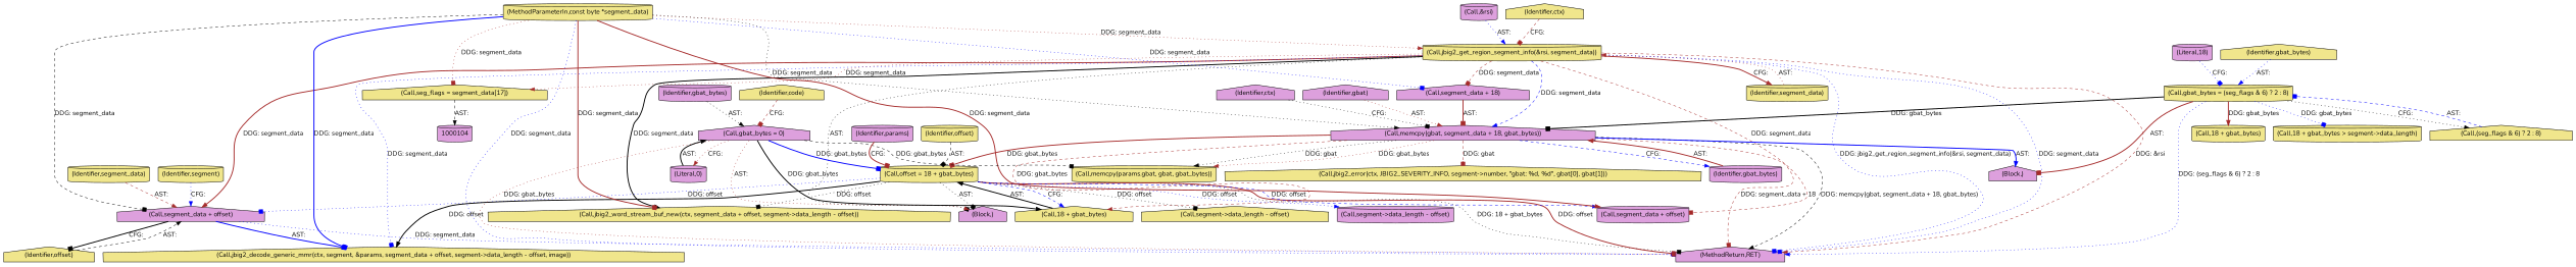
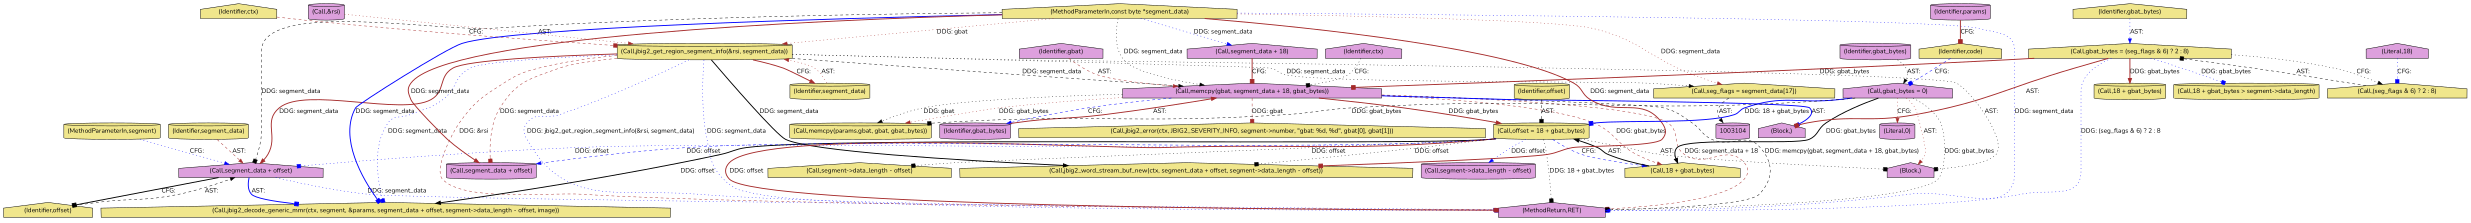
  digraph {
    fontname=Nunito
    node [fillcolor=khaki fontname=Nunito shape=house style=filled]
    edge [arrowhead=normal color=brown fontname=Nunito style=dotted]
    n1 [fillcolor=plum label="(Call,segment_data + offset)"]
    n2 [label="(Call,jbig2_decode_generic_mmr(ctx, segment, &params, segment_data + offset, segment->data_length - offset, image))"]
    n3 [fillcolor=plum label="(MethodReturn,RET)"]
    n4 [label="(Identifier,offset)"]
    n5 [label="(Call,jbig2_get_region_segment_info(&rsi, segment_data))" shape=cylinder]
    n6 [fillcolor=plum label="(Call,memcpy(gbat, segment_data + 18, gbat_bytes))"]
    n7 [fillcolor=plum label="(Call,segment_data + offset)" shape=cylinder]
    n8 [label="(Identifier,segment_data)" shape=cylinder]
    n9 [label="(Call,seg_flags = segment_data[17])"]
    n10 [fillcolor=plum label="(Block,)"]
    n11 [label="(Call,jbig2_word_stream_buf_new(ctx, segment_data + offset, segment->data_length - offset))"]
    n12 [fillcolor=plum label="(Call,segment_data + 18)"]
    n13 [label="(Call,offset = 18 + gbat_bytes)" shape=cylinder]
    n14 [label="(Call,18 + gbat_bytes)"]
    n15 [label="(Call,memcpy(params.gbat, gbat, gbat_bytes))" shape=cylinder]
    n16 [label="(Call,jbig2_error(ctx, JBIG2_SEVERITY_INFO, segment->number, \"gbat: %d, %d\", gbat[0], gbat[1]))"]
    n17 [fillcolor=plum label="(Identifier,gbat_bytes)" shape=cylinder]
    n18 [fillcolor=plum label="(Block,)"]
-   1000104 [fillcolor=plum shape=cylinder]
-   n20 [label="(MethodParameterIn,const byte *segment_data)" shape=cylinder]
+   1000104 [fillcolor=plum shape=cylinder label=1003104]
+   n20 [label="(MethodParameterIn,const byte *segment_data)"]
    n21 [label="(Call,segment->data_length - offset)"]
    n22 [fillcolor=plum label="(Call,segment->data_length - offset)" shape=cylinder]
    n23 [fillcolor=plum label="(Call,gbat_bytes = 0)"]
    n24 [fillcolor=plum label="(Literal,0)" shape=cylinder]
-   n25 [label="(Call,gbat_bytes = (seg_flags & 6) ? 2 : 8)" shape=cylinder]
+   n25 [label="(Call,gbat_bytes = (seg_flags & 6) ? 2 : 8)"]
    n26 [label="(Call,18 + gbat_bytes)" shape=cylinder]
    n27 [label="(Call,18 + gbat_bytes > segment->data_length)" shape=cylinder]
    n28 [label="(Call,(seg_flags & 6) ? 2 : 8)"]
    n29 [label="(Identifier,code)"]
    n30 [label="(Identifier,segment_data)" shape=cylinder]
-   n31 [label="(Identifier,segment)" shape=cylinder]
-   n32 [fillcolor=plum label="(Literal,18)" shape=cylinder]
+   n31 [label="(MethodParameterIn,segment)" shape=cylinder]
+   n32 [fillcolor=plum label="(Literal,18)"]
    n33 [label="(Identifier,ctx)"]
    n34 [fillcolor=plum label="(Identifier,params)" shape=cylinder]
    n35 [label="(Identifier,gbat_bytes)"]
    n36 [fillcolor=plum label="(Identifier,ctx)"]
    n37 [fillcolor=plum label="(Identifier,gbat)"]
    n38 [fillcolor=plum label="(Call,&rsi)" shape=cylinder]
    n39 [label="(Identifier,offset)" shape=cylinder]
    n40 [fillcolor=plum label="(Identifier,gbat_bytes)" shape=cylinder]
    n1 -> n2 [arrowhead=box color=blue label="AST: " style=bold]
    n1 -> n3 [color=blue label="DDG: segment_data"]
    n1 -> n4 [arrowhead=box color=black label="CFG: " style=bold]
    n4 -> n1 [color=black label="AST: " style=dashed]
    n5 -> n1 [label="DDG: segment_data" style=bold]
    n5 -> n2 [arrowhead=box color=blue label="DDG: segment_data"]
    n5 -> n3 [arrowhead=box color=blue label="DDG: jbig2_get_region_segment_info(&rsi, segment_data)"]
    n5 -> n3 [arrowhead=box color=blue label="DDG: segment_data"]
    n5 -> n3 [label="DDG: &rsi" style=dashed]
-   n5 -> n6 [color=blue label="DDG: segment_data" style=dashed]
+   n5 -> n6 [color=black label="DDG: segment_data" style=dashed]
    n5 -> n7 [arrowhead=box label="DDG: segment_data" style=dashed]
    n5 -> n8 [label="CFG: " style=bold]
-   n5 -> n9 [label="DDG: segment_data"]
+   n5 -> n9 [color=black label="DDG: segment_data"]
    n5 -> n10 [arrowhead=box color=black label="AST: "]
    n5 -> n11 [color=black label="DDG: segment_data" style=bold]
-   n5 -> n12 [arrowhead=box label="DDG: segment_data" style=dashed]
    n6 -> n3 [color=black label="DDG: memcpy(gbat, segment_data + 18, gbat_bytes)" style=dashed]
    n6 -> n3 [arrowhead=box label="DDG: segment_data + 18" style=dashed]
-   n6 -> n13 [arrowhead=box label="DDG: gbat_bytes" style=bold]
+   n6 -> n13 [label="DDG: gbat_bytes" style=bold]
    n6 -> n14 [label="DDG: gbat_bytes" style=dashed]
    n6 -> n15 [color=black label="DDG: gbat"]
    n6 -> n15 [label="DDG: gbat_bytes"]
    n6 -> n16 [arrowhead=box label="DDG: gbat" style=dashed]
    n6 -> n17 [color=blue label="CFG: " style=dashed]
    n6 -> n18 [color=blue label="AST: " style=bold]
    n8 -> n5 [label="AST: "]
    n9 -> 1000104 [color=black label="AST: " style=dashed]
-   n12 -> n6 [arrowhead=box label="AST: " style=bold]
+   n12 -> n6 [arrowhead=box label="CFG: " style=bold]
    n13 -> n1 [arrowhead=box color=blue label="DDG: offset"]
    n13 -> n2 [color=black label="DDG: offset" style=bold]
    n13 -> n3 [arrowhead=box color=black label="DDG: 18 + gbat_bytes"]
    n13 -> n3 [arrowhead=box label="DDG: offset" style=bold]
    n13 -> n7 [color=blue label="DDG: offset" style=dashed]
    n13 -> n10 [arrowhead=box color=black label="AST: "]
    n13 -> n11 [arrowhead=box color=black label="DDG: offset"]
    n13 -> n14 [color=blue label="CFG: " style=dashed]
    n13 -> n21 [arrowhead=box color=black label="DDG: offset"]
    n13 -> n22 [color=blue label="DDG: offset"]
    n14 -> n13 [color=black label="AST: " style=bold]
    n17 -> n6 [label="AST: " style=bold]
    n20 -> n1 [arrowhead=box color=black label="DDG: segment_data" style=dashed]
    n20 -> n2 [arrowhead=box color=blue label="DDG: segment_data" style=bold]
    n20 -> n3 [arrowhead=box color=blue label="DDG: segment_data"]
-   n20 -> n5 [label="DDG: segment_data"]
+   n20 -> n5 [label="DDG: gbat"]
    n20 -> n6 [color=black label="DDG: segment_data"]
    n20 -> n7 [label="DDG: segment_data" style=bold]
-   n20 -> n9 [arrowhead=box label="DDG: segment_data"]
+   n20 -> n9 [label="DDG: segment_data"]
    n20 -> n11 [arrowhead=box label="DDG: segment_data" style=bold]
-   n20 -> n12 [arrowhead=box color=blue label="DDG: segment_data"]
-   n23 -> n3 [arrowhead=box label="DDG: gbat_bytes"]
+   n20 -> n12 [color=blue label="DDG: segment_data"]
+   n23 -> n3 [arrowhead=box color=black label="DDG: gbat_bytes"]
    n23 -> n10 [label="AST: "]
-   n23 -> n13 [arrowhead=box color=blue label="DDG: gbat_bytes" style=bold]
+   n23 -> n13 [arrowhead=box color=blue label="DDG: 18 + gbat_bytes" style=bold]
    n23 -> n14 [color=black label="DDG: gbat_bytes" style=bold]
    n23 -> n15 [arrowhead=box color=black label="DDG: gbat_bytes" style=dashed]
    n23 -> n24 [label="CFG: "]
-   n24 -> n23 [color=black label="AST: " style=bold]
    n25 -> n3 [color=blue label="DDG: (seg_flags & 6) ? 2 : 8"]
-   n25 -> n6 [arrowhead=box color=black label="DDG: gbat_bytes" style=bold]
+   n25 -> n6 [arrowhead=box label="DDG: gbat_bytes" style=bold]
    n25 -> n18 [arrowhead=box label="AST: " style=bold]
    n25 -> n26 [label="DDG: gbat_bytes" style=bold]
    n25 -> n27 [arrowhead=box color=blue label="DDG: gbat_bytes"]
    n25 -> n28 [color=black label="CFG: "]
-   n28 -> n25 [arrowhead=box color=blue label="AST: " style=dashed]
-   n29 -> n23 [arrowhead=box label="CFG: " style=dashed]
+   n28 -> n25 [arrowhead=box color=black label="AST: " style=dashed]
+   n29 -> n23 [arrowhead=box color=blue label="CFG: " style=dashed]
    n30 -> n1 [label="AST: " style=dashed]
    n31 -> n1 [color=blue label="CFG: "]
-   n32 -> n25 [arrowhead=box color=blue label="CFG: "]
+   n32 -> n28 [arrowhead=box color=blue label="CFG: "]
    n33 -> n5 [arrowhead=box label="CFG: " style=dashed]
-   n34 -> n13 [arrowhead=box label="CFG: " style=bold]
+   n34 -> n29 [arrowhead=box label="CFG: " style=bold]
    n35 -> n25 [color=blue label="AST: "]
    n36 -> n6 [arrowhead=box color=black label="CFG: "]
-   n37 -> n6 [label="AST: "]
-   n38 -> n5 [color=blue label="AST: "]
+   n37 -> n6 [label="AST: " style=dashed]
+   n38 -> n5 [label="AST: "]
    n39 -> n13 [arrowhead=box color=black label="AST: " style=dashed]
    n40 -> n23 [color=black label="AST: "]
  }
